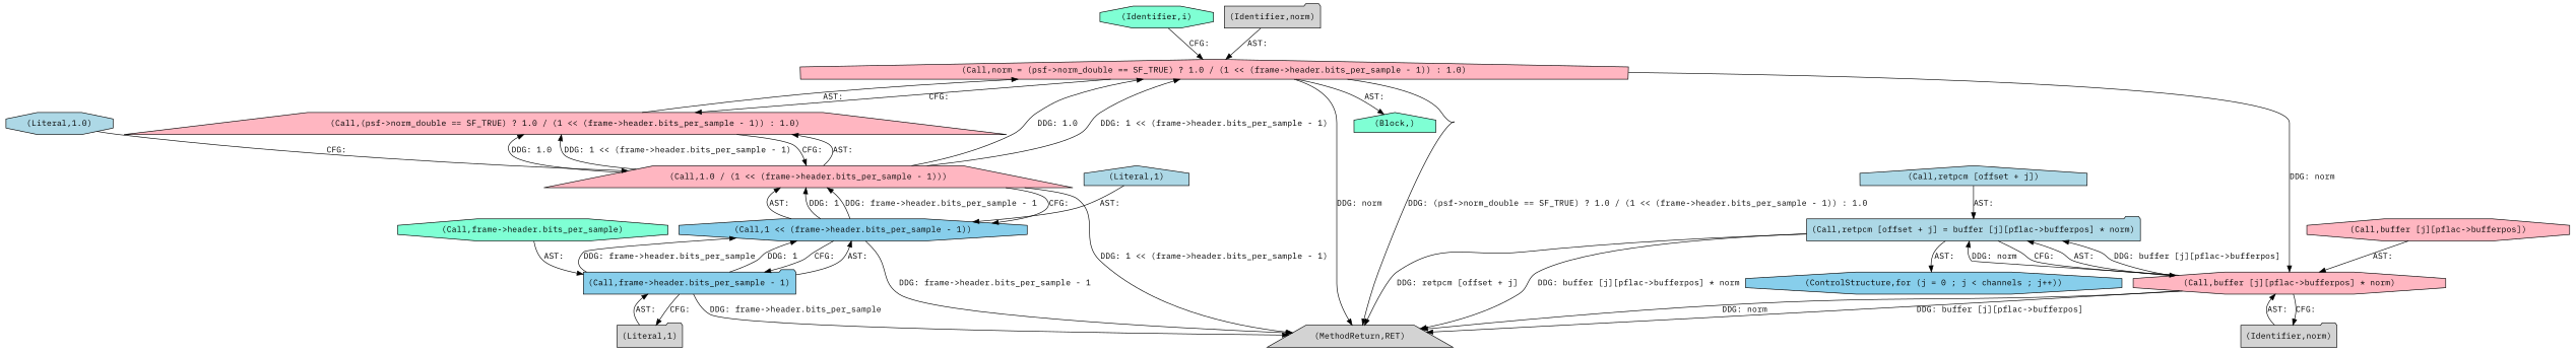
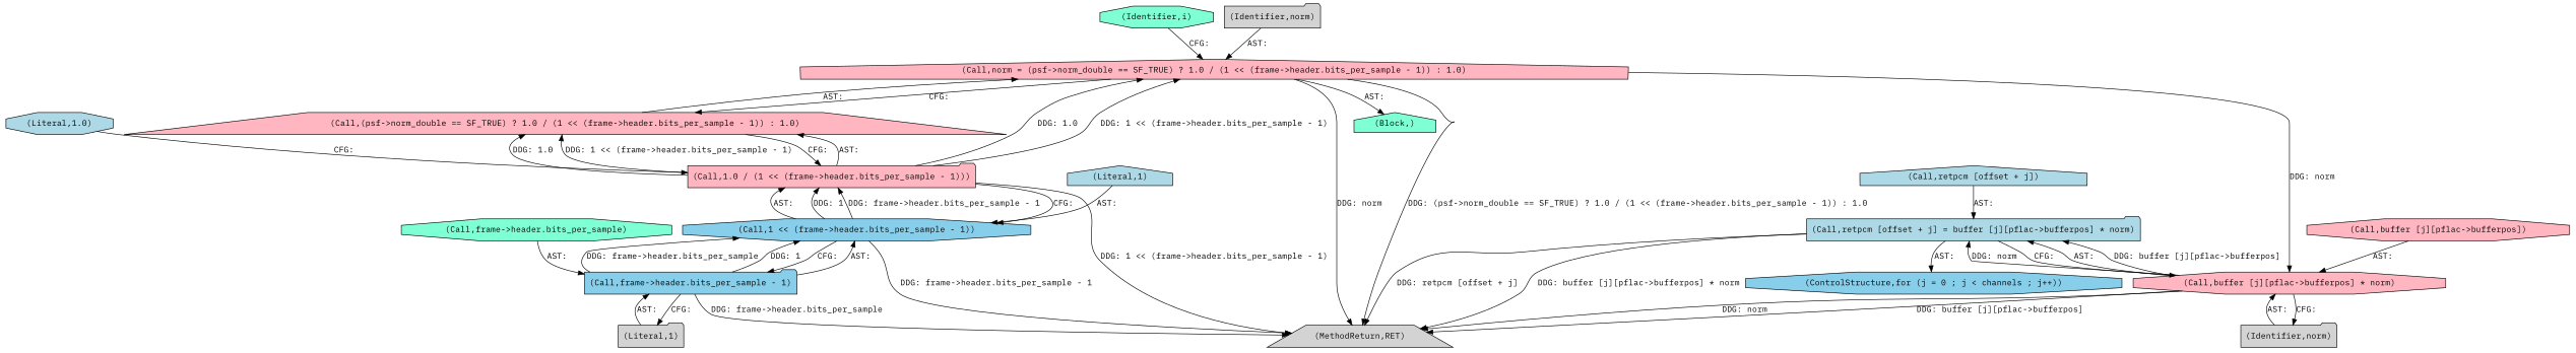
  digraph {
    fontname="IBM Plex Mono"
    node [fillcolor=lightpink fontname="IBM Plex Mono" shape=octagon style=filled]
    edge [fontname="IBM Plex Mono"]
    n1 [fillcolor=lightblue label="(Call,retpcm [offset + j] = buffer [j][pflac->bufferpos] * norm)" shape=folder]
    n2 [label="(Call,buffer [j][pflac->bufferpos] * norm)"]
    n3 [fillcolor=skyblue label="(ControlStructure,for (j = 0 ; j < channels ; j++))"]
    n4 [fillcolor=lightgrey label="(MethodReturn,RET)" shape=trapezium]
    n5 [fillcolor=lightgrey label="(Identifier,norm)" shape=folder]
    n6 [label="(Call,norm = (psf->norm_double == SF_TRUE) ? 1.0 / (1 << (frame->header.bits_per_sample - 1)) : 1.0)" shape=house]
    n7 [label="(Call,(psf->norm_double == SF_TRUE) ? 1.0 / (1 << (frame->header.bits_per_sample - 1)) : 1.0)" shape=trapezium]
    n8 [fillcolor=aquamarine label="(Block,)" shape=house]
-   n9 [label="(Call,1.0 / (1 << (frame->header.bits_per_sample - 1)))" shape=trapezium]
+   n9 [label="(Call,1.0 / (1 << (frame->header.bits_per_sample - 1)))" shape=folder]
    n10 [fillcolor=skyblue label="(Call,1 << (frame->header.bits_per_sample - 1))"]
    n11 [fillcolor=skyblue label="(Call,frame->header.bits_per_sample - 1)" shape=folder]
    n12 [fillcolor=lightgrey label="(Literal,1)" shape=folder]
    n13 [fillcolor=lightblue label="(Literal,1)" shape=house]
    n14 [fillcolor=aquamarine label="(Identifier,i)"]
    n15 [fillcolor=lightgrey label="(Identifier,norm)" shape=folder]
    n16 [fillcolor=lightblue label="(Call,retpcm [offset + j])" shape=house]
    n17 [fillcolor=lightblue label="(Literal,1.0)"]
    n18 [fillcolor=aquamarine label="(Call,frame->header.bits_per_sample)"]
    n19 [label="(Call,buffer [j][pflac->bufferpos])"]
    n1 -> n2 [label="CFG: "]
    n1 -> n3 [label="AST: "]
    n1 -> n4 [label="DDG: retpcm [offset + j]"]
    n1 -> n4 [label="DDG: buffer [j][pflac->bufferpos] * norm"]
    n2 -> n1 [label="AST: "]
    n2 -> n1 [label="DDG: buffer [j][pflac->bufferpos]"]
    n2 -> n1 [label="DDG: norm"]
    n2 -> n4 [label="DDG: buffer [j][pflac->bufferpos]"]
    n2 -> n4 [label="DDG: norm"]
    n2 -> n5 [label="CFG: "]
    n5 -> n2 [label="AST: "]
    n6 -> n2 [label="DDG: norm"]
    n6 -> n4 [label="DDG: norm"]
    n6 -> n4 [label="DDG: (psf->norm_double == SF_TRUE) ? 1.0 / (1 << (frame->header.bits_per_sample - 1)) : 1.0"]
    n6 -> n7 [label="CFG: "]
    n6 -> n8 [label="AST: "]
    n7 -> n6 [label="AST: "]
    n7 -> n9 [label="CFG: "]
    n9 -> n4 [label="DDG: 1 << (frame->header.bits_per_sample - 1)"]
    n9 -> n6 [label="DDG: 1.0"]
    n9 -> n6 [label="DDG: 1 << (frame->header.bits_per_sample - 1)"]
    n9 -> n7 [label="AST: "]
    n9 -> n7 [label="DDG: 1.0"]
    n9 -> n7 [label="DDG: 1 << (frame->header.bits_per_sample - 1)"]
    n9 -> n10 [label="CFG: "]
    n10 -> n4 [label="DDG: frame->header.bits_per_sample - 1"]
    n10 -> n9 [label="AST: "]
    n10 -> n9 [label="DDG: 1"]
    n10 -> n9 [label="DDG: frame->header.bits_per_sample - 1"]
    n10 -> n11 [label="CFG: "]
    n11 -> n4 [label="DDG: frame->header.bits_per_sample"]
    n11 -> n10 [label="AST: "]
    n11 -> n10 [label="DDG: frame->header.bits_per_sample"]
    n11 -> n10 [label="DDG: 1"]
    n11 -> n12 [label="CFG: "]
    n12 -> n11 [label="AST: "]
    n13 -> n10 [label="AST: "]
    n14 -> n6 [label="CFG: "]
    n15 -> n6 [label="AST: "]
    n16 -> n1 [label="AST: "]
    n17 -> n9 [label="CFG: "]
    n18 -> n11 [label="AST: "]
    n19 -> n2 [label="AST: "]
  }
